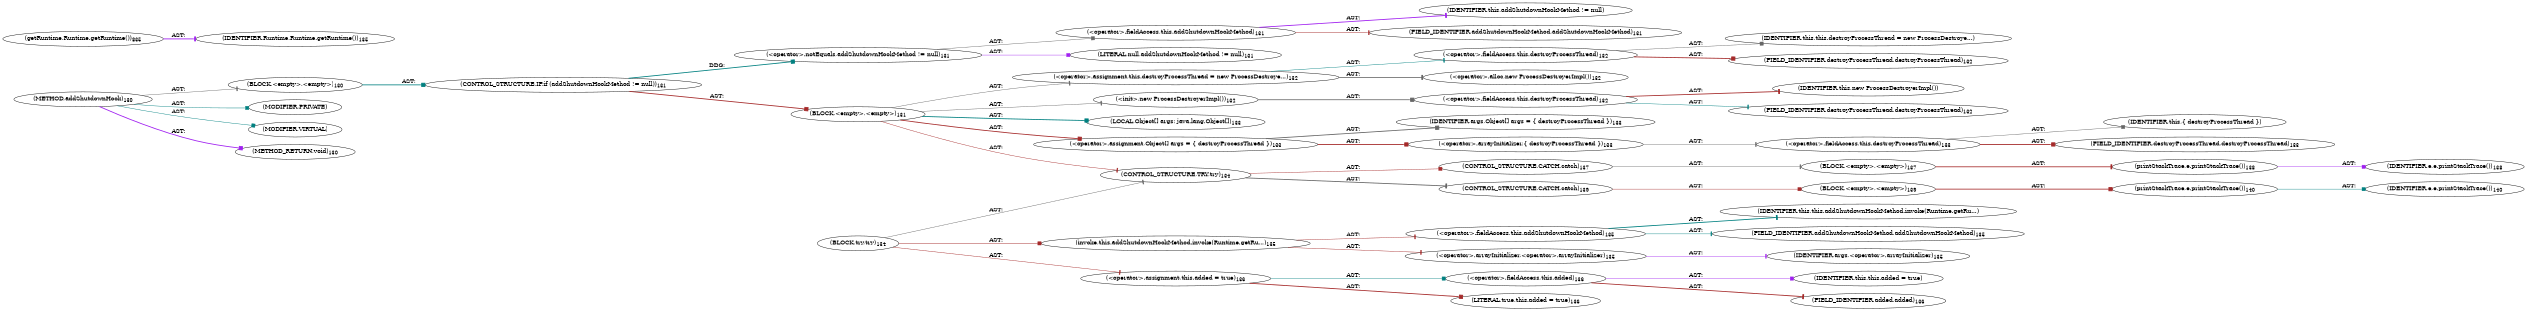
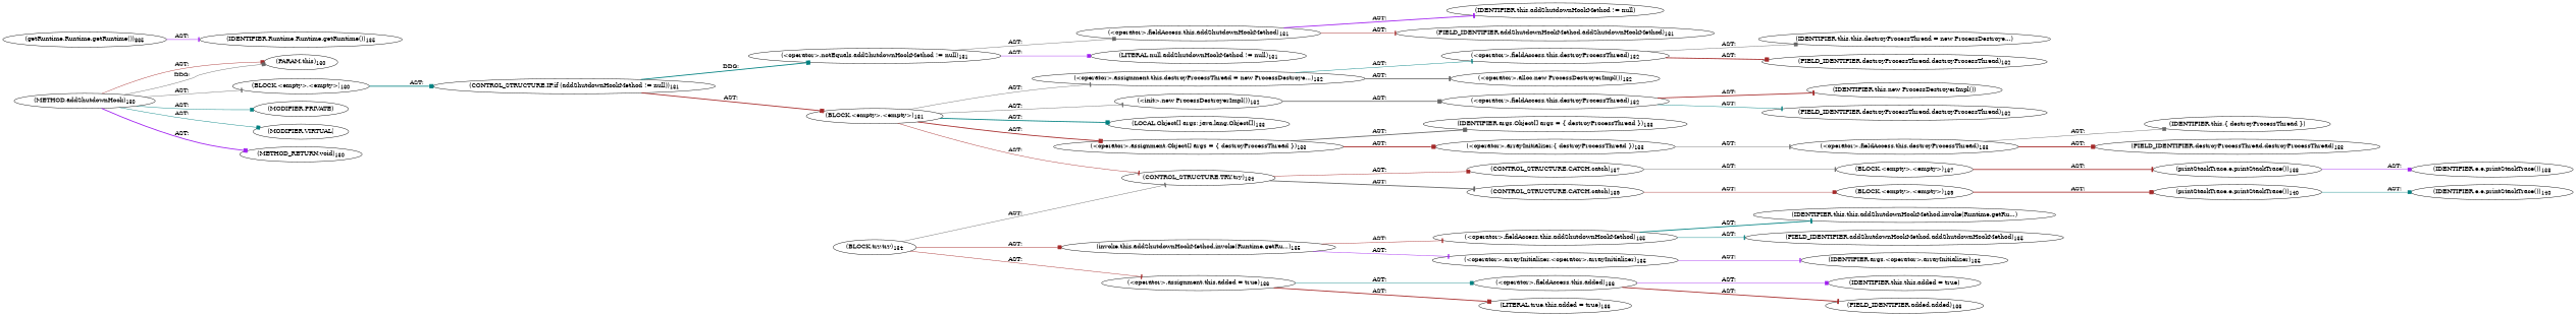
  digraph {
    rankdir=LR
    edge [arrowhead=box color=brown style=solid]
    n1 [label=<(METHOD,addShutdownHook)<SUB>130</SUB>>]
+   n2 [label=<(PARAM,this)<SUB>130</SUB>>]
    n3 [label=<(BLOCK,&lt;empty&gt;,&lt;empty&gt;)<SUB>130</SUB>>]
    n4 [label=<(MODIFIER,PRIVATE)>]
    n5 [label=<(MODIFIER,VIRTUAL)>]
    n6 [label=<(METHOD_RETURN,void)<SUB>130</SUB>>]
    n7 [label=<(CONTROL_STRUCTURE,IF,if (addShutdownHookMethod != null))<SUB>131</SUB>>]
    n8 [label=<(&lt;operator&gt;.notEquals,addShutdownHookMethod != null)<SUB>131</SUB>>]
    n9 [label=<(BLOCK,&lt;empty&gt;,&lt;empty&gt;)<SUB>131</SUB>>]
    n10 [label=<(&lt;operator&gt;.fieldAccess,this.addShutdownHookMethod)<SUB>131</SUB>>]
    n11 [label=<(LITERAL,null,addShutdownHookMethod != null)<SUB>131</SUB>>]
    n12 [label=<(&lt;operator&gt;.assignment,this.destroyProcessThread = new ProcessDestroye...)<SUB>132</SUB>>]
    n13 [label=<(&lt;init&gt;,new ProcessDestroyerImpl())<SUB>132</SUB>>]
    n14 [label=<(LOCAL,Object[] args: java.lang.Object[])<SUB>133</SUB>>]
    n15 [label=<(&lt;operator&gt;.assignment,Object[] args = { destroyProcessThread })<SUB>133</SUB>>]
    n16 [label=<(CONTROL_STRUCTURE,TRY,try)<SUB>134</SUB>>]
    n17 [label=<(IDENTIFIER,this,addShutdownHookMethod != null)>]
    n18 [label=<(FIELD_IDENTIFIER,addShutdownHookMethod,addShutdownHookMethod)<SUB>131</SUB>>]
    n19 [label=<(&lt;operator&gt;.fieldAccess,this.destroyProcessThread)<SUB>132</SUB>>]
    n20 [label=<(&lt;operator&gt;.alloc,new ProcessDestroyerImpl())<SUB>132</SUB>>]
    n21 [label=<(&lt;operator&gt;.fieldAccess,this.destroyProcessThread)<SUB>132</SUB>>]
    n22 [label=<(IDENTIFIER,args,Object[] args = { destroyProcessThread })<SUB>133</SUB>>]
    n23 [label=<(&lt;operator&gt;.arrayInitializer,{ destroyProcessThread })<SUB>133</SUB>>]
    n24 [label=<(CONTROL_STRUCTURE,CATCH,catch)<SUB>137</SUB>>]
    n25 [label=<(CONTROL_STRUCTURE,CATCH,catch)<SUB>139</SUB>>]
    n26 [label=<(IDENTIFIER,this,this.destroyProcessThread = new ProcessDestroye...)>]
    n27 [label=<(FIELD_IDENTIFIER,destroyProcessThread,destroyProcessThread)<SUB>132</SUB>>]
    n28 [label=<(IDENTIFIER,this,new ProcessDestroyerImpl())>]
    n29 [label=<(FIELD_IDENTIFIER,destroyProcessThread,destroyProcessThread)<SUB>132</SUB>>]
    n30 [label=<(&lt;operator&gt;.fieldAccess,this.destroyProcessThread)<SUB>133</SUB>>]
    n31 [label=<(IDENTIFIER,this,{ destroyProcessThread })>]
    n32 [label=<(FIELD_IDENTIFIER,destroyProcessThread,destroyProcessThread)<SUB>133</SUB>>]
    n33 [label=<(BLOCK,try,try)<SUB>134</SUB>>]
    n34 [label=<(invoke,this.addShutdownHookMethod.invoke(Runtime.getRu...)<SUB>135</SUB>>]
    n35 [label=<(&lt;operator&gt;.assignment,this.added = true)<SUB>136</SUB>>]
    n36 [label=<(BLOCK,&lt;empty&gt;,&lt;empty&gt;)<SUB>137</SUB>>]
    n37 [label=<(BLOCK,&lt;empty&gt;,&lt;empty&gt;)<SUB>139</SUB>>]
    n38 [label=<(&lt;operator&gt;.fieldAccess,this.addShutdownHookMethod)<SUB>135</SUB>>]
    n39 [label=<(&lt;operator&gt;.arrayInitializer,&lt;operator&gt;.arrayInitializer)<SUB>135</SUB>>]
    n40 [label=<(&lt;operator&gt;.fieldAccess,this.added)<SUB>136</SUB>>]
    n41 [label=<(LITERAL,true,this.added = true)<SUB>136</SUB>>]
    n42 [label=<(IDENTIFIER,this,this.addShutdownHookMethod.invoke(Runtime.getRu...)>]
    n43 [label=<(FIELD_IDENTIFIER,addShutdownHookMethod,addShutdownHookMethod)<SUB>135</SUB>>]
    n44 [label=<(getRuntime,Runtime.getRuntime())<SUB>835</SUB>>]
    n45 [label=<(IDENTIFIER,Runtime,Runtime.getRuntime())<SUB>135</SUB>>]
    n46 [label=<(IDENTIFIER,args,&lt;operator&gt;.arrayInitializer)<SUB>135</SUB>>]
    n47 [label=<(IDENTIFIER,this,this.added = true)>]
    n48 [label=<(FIELD_IDENTIFIER,added,added)<SUB>136</SUB>>]
    n49 [label=<(printStackTrace,e.printStackTrace())<SUB>138</SUB>>]
    n50 [label=<(IDENTIFIER,e,e.printStackTrace())<SUB>138</SUB>>]
    n51 [label=<(printStackTrace,e.printStackTrace())<SUB>140</SUB>>]
    n52 [label=<(IDENTIFIER,e,e.printStackTrace())<SUB>140</SUB>>]
+   n1 -> n2 [label="AST: "]
+   n1 -> n2 [color=gray40 label="DDG: "]
    n1 -> n3 [arrowhead=tee color=gray40 label="AST: "]
    n1 -> n4 [color=teal label="AST: "]
    n1 -> n5 [color=teal label="AST: "]
    n1 -> n6 [color=purple label="AST: " style=bold]
    n3 -> n7 [color=teal label="AST: " style=bold]
    n7 -> n8 [color=teal label="DDG: " style=bold]
    n7 -> n9 [label="AST: " style=bold]
    n8 -> n10 [color=gray40 label="AST: "]
    n8 -> n11 [color=purple label="AST: "]
    n9 -> n12 [arrowhead=tee color=gray40 label="AST: "]
    n9 -> n13 [arrowhead=tee color=gray40 label="AST: "]
    n9 -> n14 [color=teal label="AST: " style=bold]
    n9 -> n15 [label="AST: " style=bold]
    n9 -> n16 [arrowhead=tee label="AST: "]
    n10 -> n17 [arrowhead=tee color=purple label="AST: " style=bold]
    n10 -> n18 [arrowhead=tee label="AST: "]
    n12 -> n19 [arrowhead=tee color=teal label="AST: "]
    n12 -> n20 [arrowhead=tee color=gray40 label="AST: " style=bold]
    n13 -> n21 [color=gray40 label="AST: " style=bold]
    n15 -> n22 [color=gray40 label="AST: " style=bold]
    n15 -> n23 [label="AST: " style=bold]
    n16 -> n24 [label="AST: "]
    n16 -> n25 [arrowhead=tee color=gray40 label="AST: " style=bold]
    n19 -> n26 [color=gray40 label="AST: "]
    n19 -> n27 [label="AST: " style=bold]
    n21 -> n28 [arrowhead=tee label="AST: " style=bold]
    n21 -> n29 [arrowhead=tee color=teal label="AST: "]
    n23 -> n30 [arrowhead=tee color=gray40 label="AST: "]
    n24 -> n36 [arrowhead=tee color=gray40 label="AST: "]
    n25 -> n37 [label="AST: "]
    n30 -> n31 [color=gray40 label="AST: "]
    n30 -> n32 [label="AST: " style=bold]
    n33 -> n16 [arrowhead=tee color=gray40 label="AST: "]
    n33 -> n34 [label="AST: "]
    n33 -> n35 [arrowhead=tee label="AST: "]
    n34 -> n38 [arrowhead=tee label="AST: "]
-   n34 -> n39 [arrowhead=tee label="AST: "]
+   n34 -> n39 [arrowhead=tee color=purple label="AST: "]
    n35 -> n40 [color=teal label="AST: "]
    n35 -> n41 [label="AST: " style=bold]
    n36 -> n49 [arrowhead=tee label="AST: " style=bold]
    n37 -> n51 [label="AST: " style=bold]
    n38 -> n42 [arrowhead=tee color=teal label="AST: " style=bold]
    n38 -> n43 [arrowhead=tee color=teal label="AST: "]
    n39 -> n46 [arrowhead=tee color=purple label="AST: "]
    n40 -> n47 [color=purple label="AST: "]
    n40 -> n48 [arrowhead=tee label="AST: " style=bold]
-   n44 -> n45 [arrowhead=tee color=purple label="AST: " style=bold]
+   n44 -> n45 [arrowhead=tee color=purple label="AST: "]
    n49 -> n50 [color=purple label="AST: "]
    n51 -> n52 [color=teal label="AST: "]
  }
